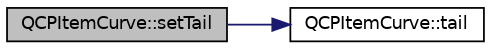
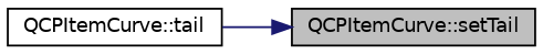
  digraph {
    rankdir=LR
    node [color=black fontname=Helvetica fontsize=10 shape=record style=filled]
    n1 [fillcolor=grey75 fontcolor=black height=0.2 label="QCPItemCurve::setTail" width=0.4]
    n2 [fillcolor=white height=0.2 label="QCPItemCurve::tail" width=0.4]
-   n1 -> n2 [color=midnightblue fontname=Helvetica fontsize=10 labelfontname=Helvetica labelfontsize=10 style=solid]
+   n2 -> n1 [color=midnightblue fontname=Helvetica fontsize=10 labelfontname=Helvetica labelfontsize=10 style=solid]
  }
